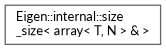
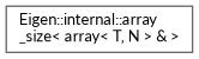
  digraph {
    rankdir=LR
    fontname=Lato
-   n1 [color=grey40 fillcolor=white fontname=Lato fontsize=10 height=0.2 label="Eigen::internal::size\l_size\< array\< T, N \> & \>" shape=box style=filled width=0.4]
+   n1 [color=grey40 fillcolor=white fontname=Lato fontsize=10 height=0.2 label="Eigen::internal::array\l_size\< array\< T, N \> & \>" shape=box style=filled width=0.4]
  }
